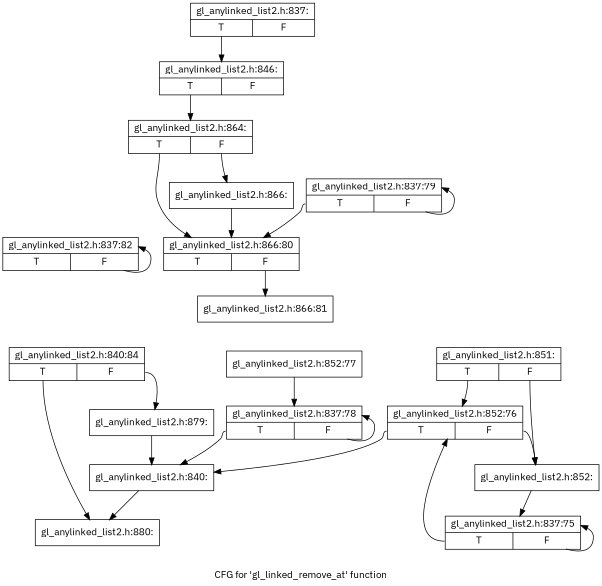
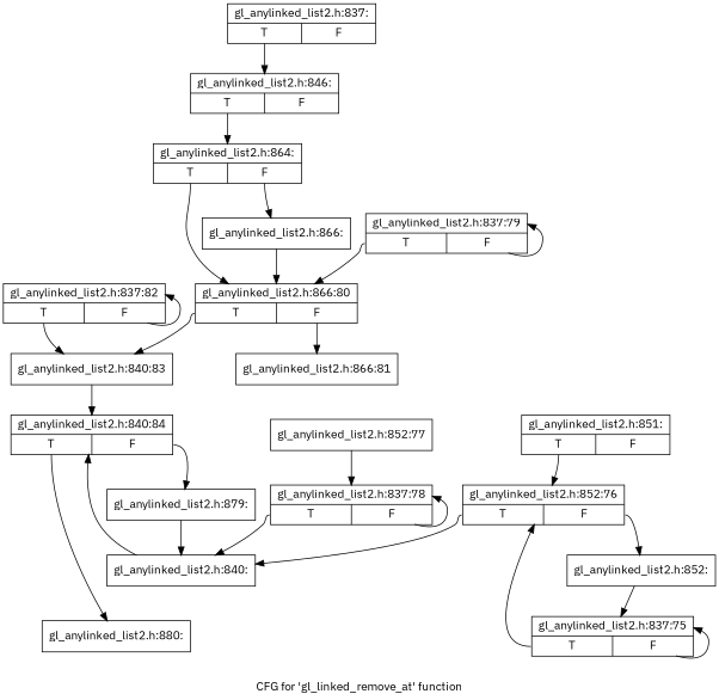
  digraph {
    fontname="IBM Plex Sans"
    label="CFG for 'gl_linked_remove_at' function"
    node [fontname="IBM Plex Sans" shape=record]
    edge [fontname="IBM Plex Sans" tailport=s0]
    n1 [label="{gl_anylinked_list2.h:837:|{<s0>T|<s1>F}}"]
    n2 [label="{gl_anylinked_list2.h:846:|{<s0>T|<s1>F}}"]
    n3 [label="{gl_anylinked_list2.h:864:|{<s0>T|<s1>F}}"]
    n4 [label="{gl_anylinked_list2.h:866:80|{<s0>T|<s1>F}}"]
    n5 [label="{gl_anylinked_list2.h:866:}"]
    n6 [label="{gl_anylinked_list2.h:851:|{<s0>T|<s1>F}}"]
    n7 [label="{gl_anylinked_list2.h:852:76|{<s0>T|<s1>F}}"]
    n8 [label="{gl_anylinked_list2.h:852:}"]
+   n9 [label="{gl_anylinked_list2.h:840:83}"]
    n10 [label="{gl_anylinked_list2.h:866:81}"]
    n11 [label="{gl_anylinked_list2.h:840:}"]
    n12 [label="{gl_anylinked_list2.h:837:75|{<s0>T|<s1>F}}"]
    n13 [label="{gl_anylinked_list2.h:840:84|{<s0>T|<s1>F}}"]
    n14 [label="{gl_anylinked_list2.h:852:77}"]
    n15 [label="{gl_anylinked_list2.h:837:78|{<s0>T|<s1>F}}"]
    n16 [label="{gl_anylinked_list2.h:880:}"]
    n17 [label="{gl_anylinked_list2.h:879:}"]
    n18 [label="{gl_anylinked_list2.h:837:79|{<s0>T|<s1>F}}"]
    n19 [label="{gl_anylinked_list2.h:837:82|{<s0>T|<s1>F}}"]
    n1 -> n2
    n2 -> n3
    n3 -> n4
    n3 -> n5 [tailport=s1]
+   n4 -> n9
    n4 -> n10 [tailport=s1]
    n5 -> n4
    n6 -> n7
-   n6 -> n8 [tailport=s1]
    n7 -> n8 [tailport=s1]
    n7 -> n11
    n8 -> n12
-   n11 -> n16
+   n9 -> n13
+   n11 -> n13
    n12 -> n7
    n12 -> n12 [tailport=s1]
    n13 -> n16
    n13 -> n17 [tailport=s1]
    n14 -> n15
    n15 -> n11
    n15 -> n15 [tailport=s1]
    n17 -> n11
    n18 -> n4
    n18 -> n18 [tailport=s1]
+   n19 -> n9
    n19 -> n19 [tailport=s1]
  }
